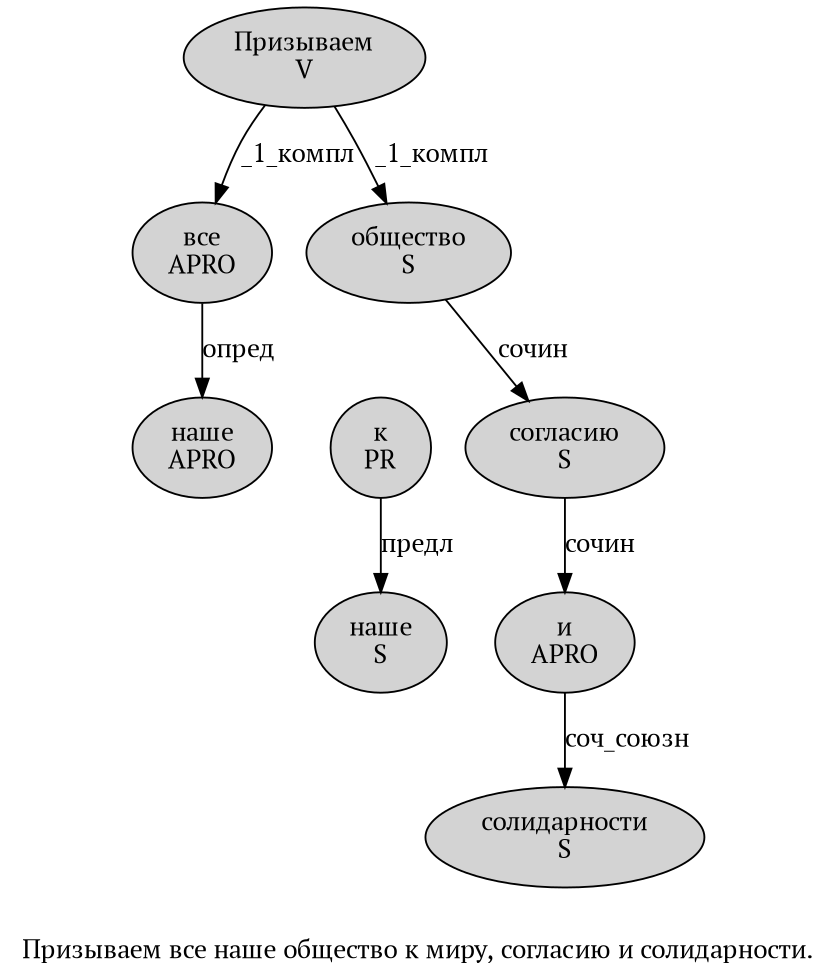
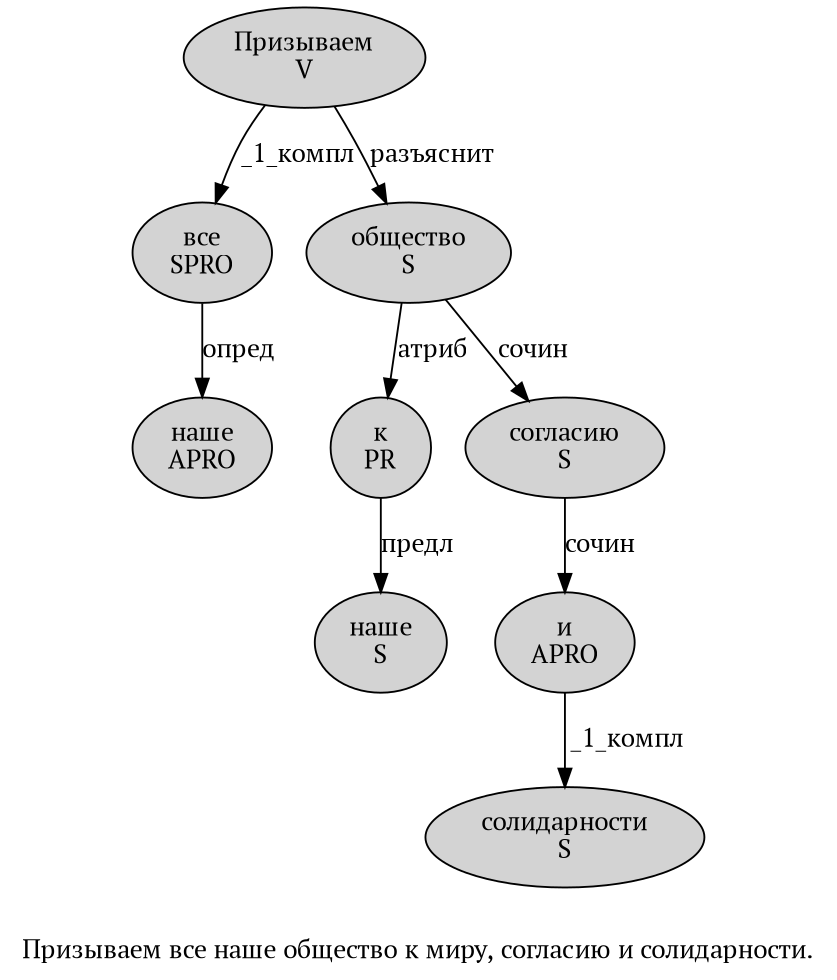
  digraph {
    fontname="PT Serif"
    label="Призываем все наше общество к миру, согласию и солидарности."
    node [fillcolor=lightgray fontname="PT Serif" penwidth=1 shape=ellipse style=filled]
    edge [fontname="PT Serif"]
    n1 [label="Призываем\nV"]
-   n2 [label="все\nAPRO"]
+   n2 [label="все\nSPRO"]
    n3 [label="общество\nS"]
    n4 [label="наше\nAPRO"]
    n5 [label="к\nPR"]
    n6 [label="согласию\nS"]
    n7 [label="наше\nS"]
    n8 [label="и\nAPRO"]
    n9 [label="солидарности\nS"]
    n1 -> n2 [label="_1_компл"]
-   n1 -> n3 [label="_1_компл"]
+   n1 -> n3 [label="разъяснит"]
    n2 -> n4 [label="опред"]
+   n3 -> n5 [label="атриб"]
    n3 -> n6 [label="сочин"]
    n5 -> n7 [label="предл"]
    n6 -> n8 [label="сочин"]
-   n8 -> n9 [label="соч_союзн"]
+   n8 -> n9 [label="_1_компл"]
  }
